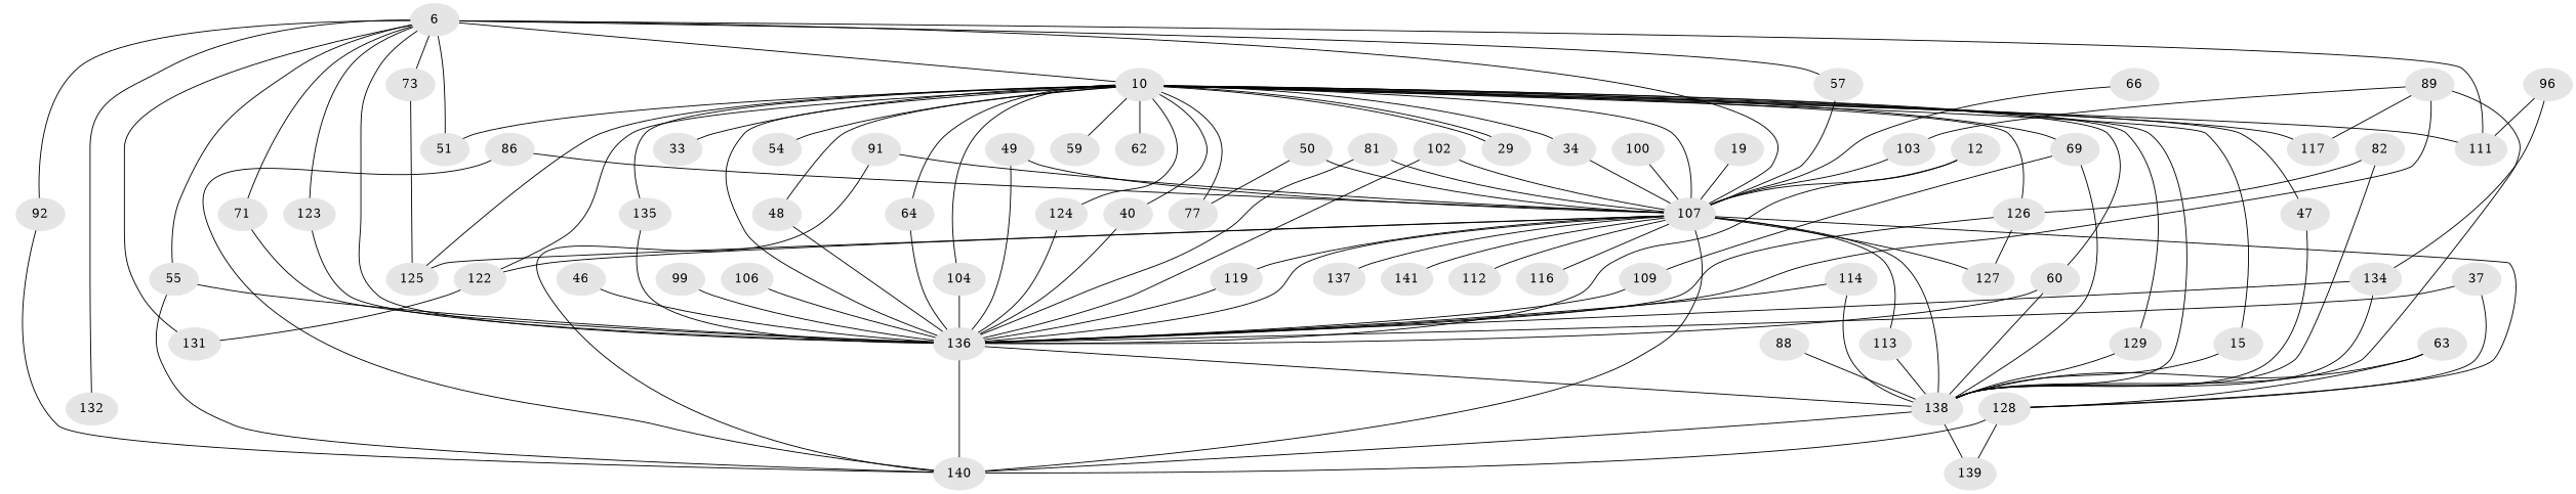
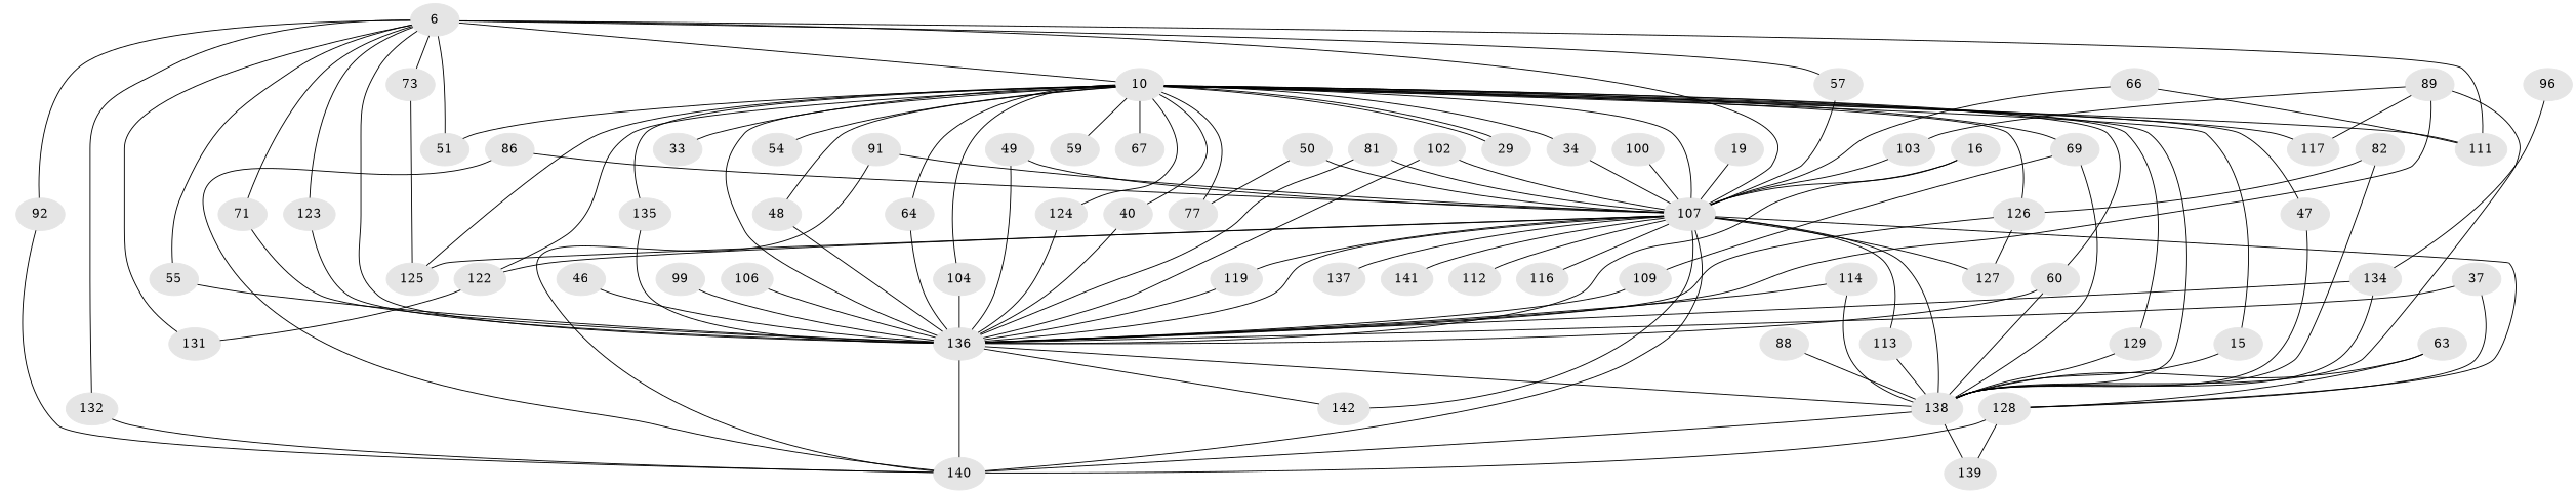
  graph {
    fontname="DejaVu Serif"
    node [color=gray90 fontname="DejaVu Serif" style=filled]
    edge [fontname="DejaVu Serif"]
    6 [super="+3"]
    10 [super="+8+9"]
    51
    55
    57
    71
    73
    92
    107 [super="+85+5"]
    111 [super="+45"]
    123
    131
    132
    136 [super="+35+20+84+7+80+106+130"]
    15
    29
    33
    34
    40
    n20 [label=54]
    47
    48
    59
    60 [super="+22"]
    64
-   67 [label=62]
+   67
    69 [super="+21"]
    77
    104 [super="+76"]
    117
    122 [super="+41"]
    124
    125 [super="+93"]
    126 [super="+32"]
    129
    135
    138 [super="+54+115+133+121+120"]
    140 [super="+38+56+61+75"]
    128 [super="+31+95"]
    112
    113 [super="+68"]
    116
    119
    127
    137
    141
+   142
    109 [super="+108"]
    139
-   16 [label=12]
+   16
    19
    37
    46
    49
    50
    63
    66
    81
    82
    86
    88
    89 [super="+17"]
    103
    91 [super="+52"]
    96
    134
    99
    100
    n69 [label=106]
    102
    114
    6 -- 10 [weight=6]
    6 -- 51
    6 -- 55
    6 -- 57
    6 -- 71
    6 -- 73
    6 -- 92
    6 -- 107 [weight=6]
    6 -- 111 [weight=2]
    6 -- 123
    6 -- 131
    6 -- 132
    6 -- 136 [weight=9]
    10 -- 51
    10 -- 107 [weight=12]
    10 -- 111 [weight=2]
    10 -- 136 [weight=10]
    10 -- 15
    10 -- 29
    10 -- 29
    10 -- 33 [weight=2]
    10 -- 34
    10 -- 40
    10 -- n20 [weight=2]
    10 -- 47
    10 -- 48
    10 -- 59 [weight=2]
    10 -- 60
    10 -- 64
    10 -- 67 [weight=2]
    10 -- 69 [weight=3]
    10 -- 77
    10 -- 104 [weight=2]
    10 -- 117
    10 -- 122
    10 -- 124
    10 -- 125 [weight=3]
    10 -- 126 [weight=2]
    10 -- 129
    10 -- 135
    10 -- 138 [weight=2]
    55 -- 136
    57 -- 107
    71 -- 136
    73 -- 125
    92 -- 140
    107 -- 136 [weight=9]
    107 -- 122 [weight=2]
    107 -- 125 [weight=3]
    107 -- 138 [weight=17]
    107 -- 140
    107 -- 128
    107 -- 112
    107 -- 113
    107 -- 116 [weight=2]
    107 -- 119
    107 -- 127
    107 -- 137
    107 -- 141
+   107 -- 142
    123 -- 136
-   55 -- 140
+   132 -- 140
    136 -- 138
    136 -- 140 [weight=4]
+   136 -- 142
    15 -- 138
    34 -- 107
    40 -- 136
    47 -- 138
    48 -- 136
    60 -- 136
    60 -- 138
    64 -- 136
    69 -- 138
    69 -- 109
    104 -- 136 [weight=3]
    122 -- 131
    124 -- 136
    126 -- 136
    126 -- 127
    129 -- 138
    135 -- 136
    138 -- 140 [weight=4]
    138 -- 139
    128 -- 140 [weight=3]
    128 -- 139
    113 -- 138 [weight=4]
    119 -- 136
    109 -- 136 [weight=2]
    16 -- 107
    16 -- 136
    19 -- 107 [weight=2]
    37 -- 136
    37 -- 128
    46 -- 136 [weight=2]
    49 -- 107
    49 -- 136
    50 -- 107 [weight=2]
    50 -- 77
    63 -- 138
    63 -- 128
    66 -- 107
-   96 -- 111
+   66 -- 111
    81 -- 107
    81 -- 136
    82 -- 126
    82 -- 138
    86 -- 107
    86 -- 140
    88 -- 138
    89 -- 136 [weight=2]
    89 -- 117
    89 -- 138
    89 -- 103
    103 -- 107
    91 -- 107 [weight=2]
    91 -- 140
    96 -- 134
    134 -- 136 [weight=2]
    134 -- 138
    99 -- 136 [weight=2]
    100 -- 107 [weight=2]
    n69 -- 136
    102 -- 107
    102 -- 136
    114 -- 136
    114 -- 138
  }
